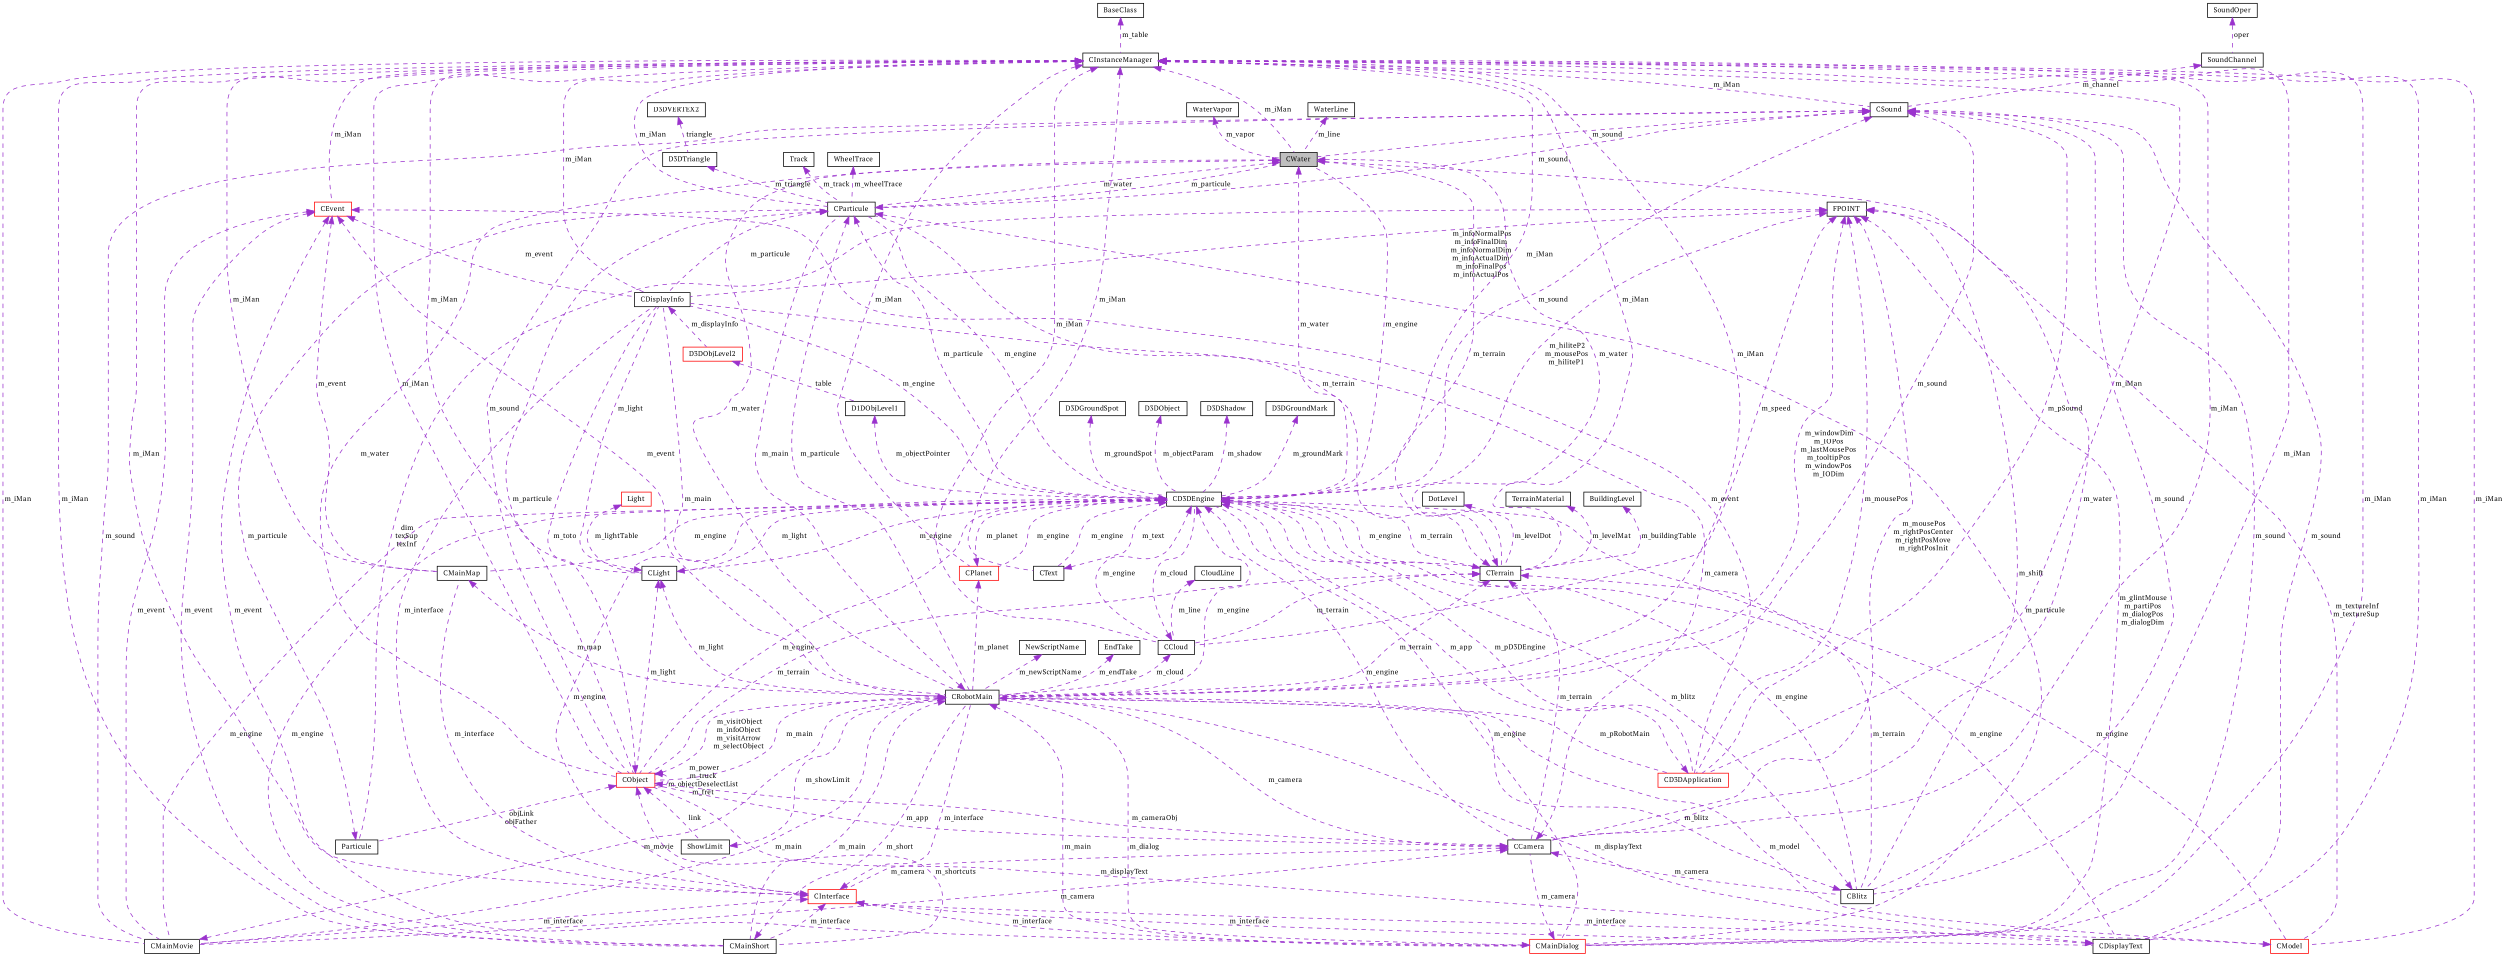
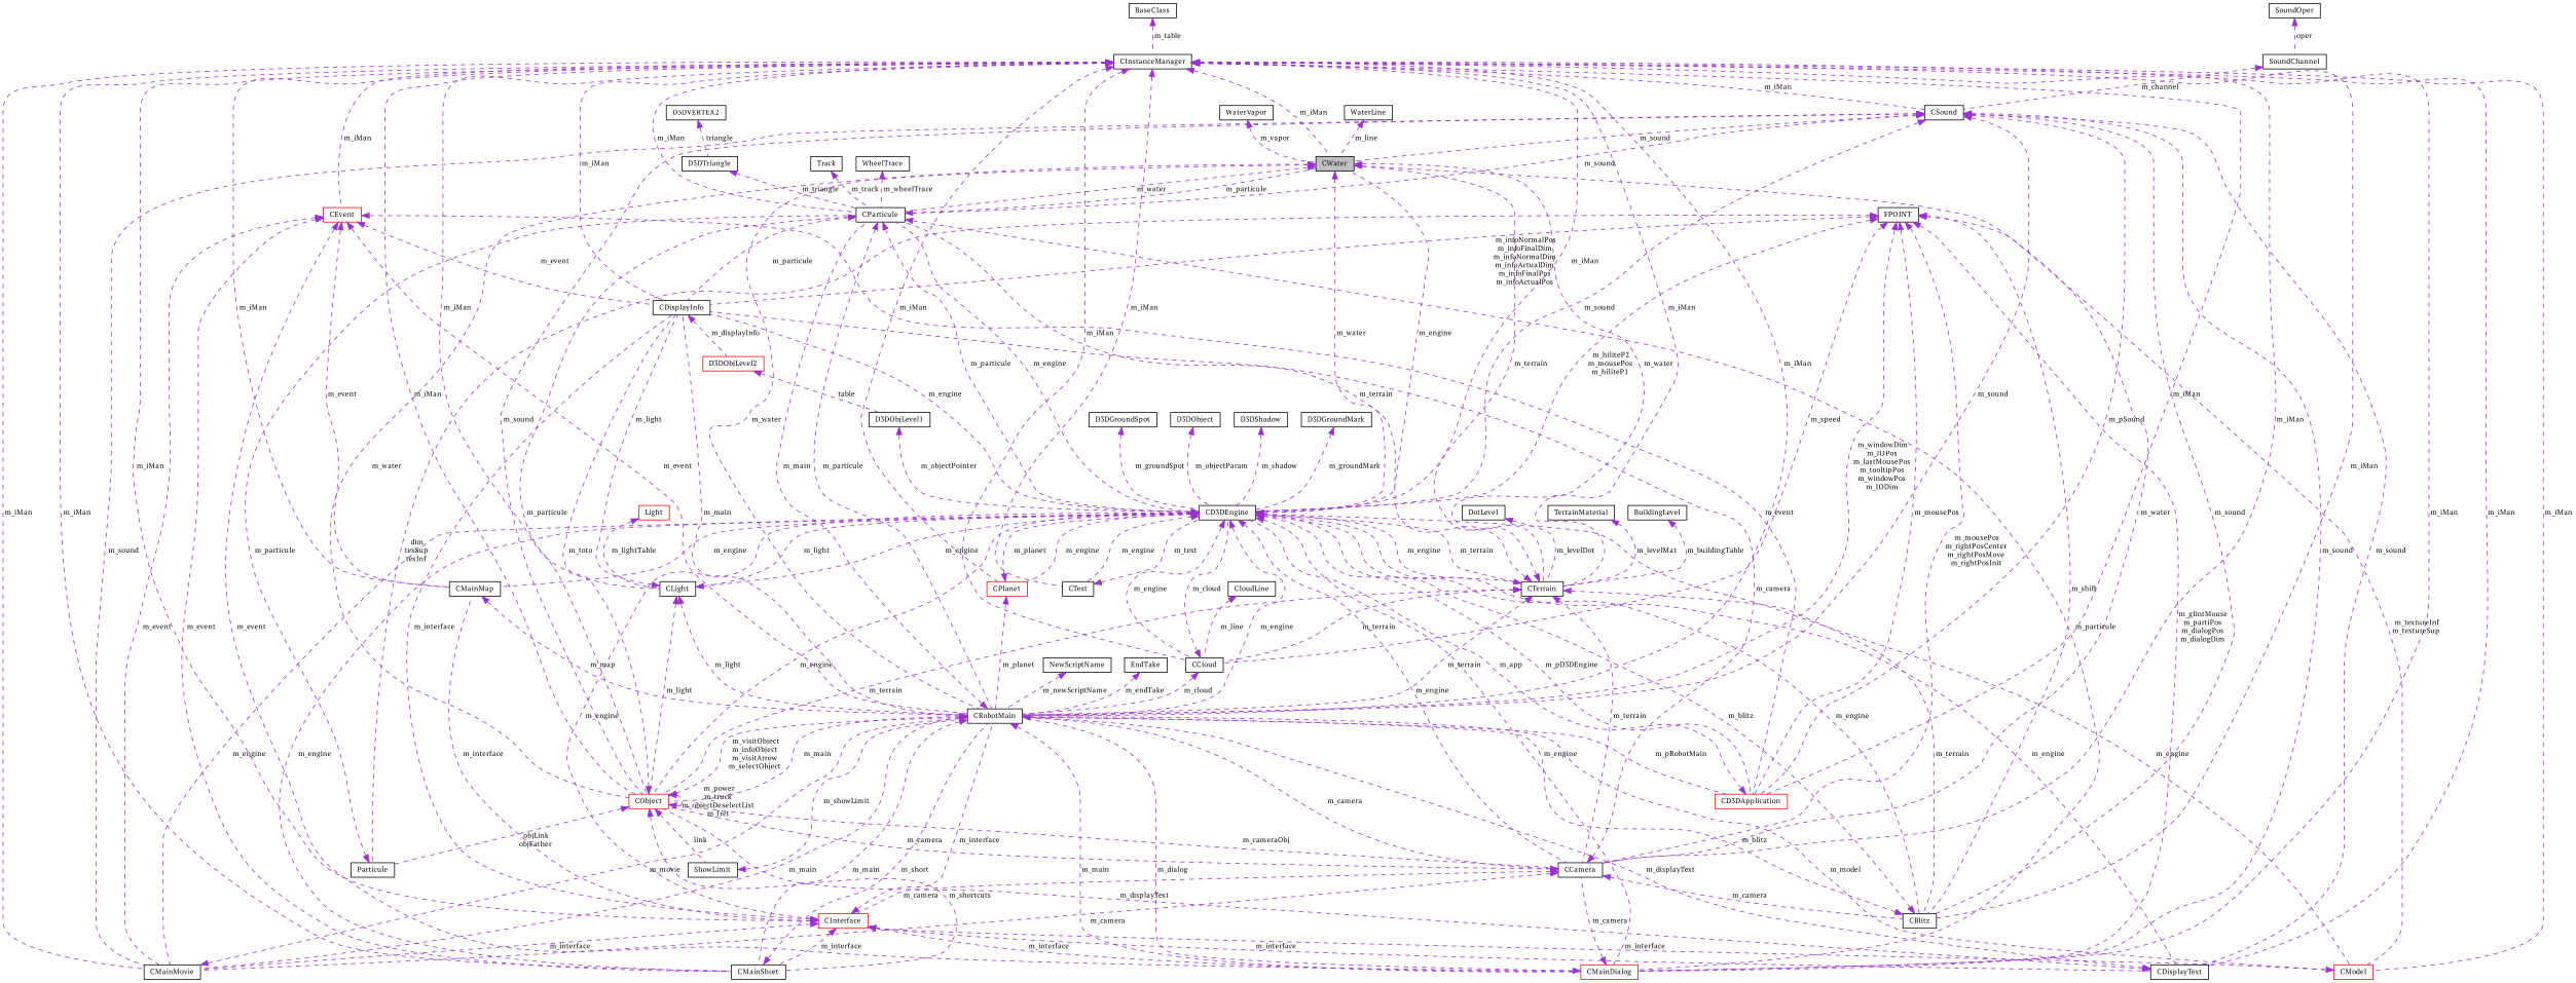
  digraph {
    fontname="PT Serif"
    node [color=black fillcolor=white fontname="PT Serif" fontsize=10 shape=record style=filled]
    edge [color=darkorchid3 dir=back fontname="PT Serif" fontsize=10 labelfontname=Helvetica labelfontsize=10 style=dashed]
    n1 [fillcolor=grey75 fontcolor=black height=0.2 label=CWater width=0.4]
    n2 [height=0.2 label=CParticule width=0.4]
    n3 [height=0.2 label=CRobotMain width=0.4]
    n4 [color=red height=0.2 label=CObject width=0.4]
    n5 [height=0.2 label=CD3DEngine width=0.4]
    n6 [height=0.2 label=CCamera width=0.4]
    n7 [height=0.2 label=CTerrain width=0.4]
    n8 [color=red height=0.2 label=CMainDialog width=0.4]
    n9 [height=0.2 label=CDisplayInfo width=0.4]
    n10 [color=red height=0.2 label=CD3DApplication width=0.4]
    n11 [height=0.2 label=CMainMovie width=0.4]
    n12 [height=0.2 label=CMainShort width=0.4]
    n13 [height=0.2 label=ShowLimit width=0.4]
    n14 [height=0.2 label=Particule width=0.4]
    n15 [height=0.2 label=CLight width=0.4]
    n16 [height=0.2 label=CBlitz width=0.4]
    n17 [height=0.2 label=CCloud width=0.4]
    n18 [color=red height=0.2 label=CPlanet width=0.4]
    n19 [height=0.2 label=CText width=0.4]
    n20 [height=0.2 label=CDisplayText width=0.4]
    n21 [color=red height=0.2 label=CInterface width=0.4]
    n22 [color=red height=0.2 label=CModel width=0.4]
    n23 [height=0.2 label=CMainMap width=0.4]
    n24 [color=red height=0.2 label=D3DObjLevel2 width=0.4]
    n25 [color=red height=0.2 label=Light width=0.4]
    n26 [height=0.2 label=CInstanceManager width=0.4]
    n27 [height=0.2 label=CSound width=0.4]
    n28 [color=red height=0.2 label=CEvent width=0.4]
    n29 [height=0.2 label=BaseClass width=0.4]
    n30 [height=0.2 label=D3DGroundMark width=0.4]
    n31 [height=0.2 label=TerrainMaterial width=0.4]
    n32 [height=0.2 label=BuildingLevel width=0.4]
    n33 [height=0.2 label=DotLevel width=0.4]
    n34 [height=0.2 label=FPOINT width=0.4]
    n35 [height=0.2 label=SoundChannel width=0.4]
    n36 [height=0.2 label=SoundOper width=0.4]
-   n37 [height=0.2 label=D1DObjLevel1 width=0.4]
+   n37 [height=0.2 label=D3DObjLevel1 width=0.4]
    n38 [height=0.2 label=CloudLine width=0.4]
    n39 [height=0.2 label=D3DGroundSpot width=0.4]
    n40 [height=0.2 label=D3DObject width=0.4]
    n41 [height=0.2 label=D3DShadow width=0.4]
    n42 [height=0.2 label=NewScriptName width=0.4]
    n43 [height=0.2 label=EndTake width=0.4]
    n44 [height=0.2 label=Track width=0.4]
    n45 [height=0.2 label=D3DTriangle width=0.4]
    n46 [height=0.2 label=D3DVERTEX2 width=0.4]
    n47 [height=0.2 label=WheelTrace width=0.4]
    n48 [height=0.2 label=WaterLine width=0.4]
    n49 [height=0.2 label=WaterVapor width=0.4]
    n1 -> n2 [label=" m_water"]
    n1 -> n3 [label=" m_water"]
    n1 -> n4 [label=" m_water"]
    n1 -> n5 [label=" m_water"]
    n1 -> n6 [label=" m_water"]
    n1 -> n7 [label=" m_water"]
    n2 -> n1 [label=" m_particule"]
    n2 -> n3 [label=" m_particule"]
    n2 -> n4 [label=" m_particule"]
    n2 -> n5 [label=" m_particule"]
    n2 -> n8 [label=" m_particule"]
    n2 -> n9 [label=" m_particule"]
    n3 -> n2 [label=" m_main"]
    n3 -> n4 [label=" m_main"]
    n3 -> n8 [label=" m_main"]
    n3 -> n9 [label=" m_main"]
    n3 -> n10 [label=" m_pRobotMain"]
    n3 -> n11 [label=" m_main"]
    n3 -> n12 [label=" m_main"]
    n4 -> n3 [label=" m_visitObject\nm_infoObject\nm_visitArrow\nm_selectObject"]
    n4 -> n4 [label=" m_power\nm_truck\nm_objectDeselectList\nm_fret"]
    n4 -> n6 [label=" m_cameraObj"]
    n4 -> n9 [label=" m_toto"]
    n4 -> n12 [label=" m_shortcuts"]
    n4 -> n13 [label=" link"]
    n4 -> n14 [label=" objLink\nobjFather"]
    n5 -> n1 [label=" m_engine"]
    n5 -> n2 [label=" m_engine"]
    n5 -> n3 [label=" m_engine"]
    n5 -> n4 [label=" m_engine"]
    n5 -> n6 [label=" m_engine"]
    n5 -> n7 [label=" m_engine"]
    n5 -> n8 [label=" m_engine"]
    n5 -> n9 [label=" m_engine"]
    n5 -> n10 [label=" m_pD3DEngine"]
    n5 -> n11 [label=" m_engine"]
    n5 -> n12 [label=" m_engine"]
    n5 -> n15 [label=" m_engine"]
    n5 -> n16 [label=" m_engine"]
    n5 -> n17 [label=" m_engine"]
    n5 -> n18 [label=" m_engine"]
    n5 -> n19 [label=" m_engine"]
    n5 -> n20 [label=" m_engine"]
    n5 -> n21 [label=" m_engine"]
    n5 -> n22 [label=" m_engine"]
    n5 -> n23 [label=" m_engine"]
    n6 -> n3 [label=" m_camera"]
-   n6 -> n4 [label=" m_app"]
+   n6 -> n4 [label=" m_camera"]
    n6 -> n9 [label=" m_camera"]
    n6 -> n11 [label=" m_camera"]
    n6 -> n16 [label=" m_camera"]
    n6 -> n21 [label=" m_camera"]
    n7 -> n1 [label=" m_terrain"]
    n7 -> n2 [label=" m_terrain"]
    n7 -> n3 [label=" m_terrain"]
    n7 -> n4 [label=" m_terrain"]
    n7 -> n5 [label=" m_terrain"]
    n7 -> n6 [label=" m_terrain"]
    n7 -> n16 [label=" m_terrain"]
    n7 -> n17 [label=" m_terrain"]
    n8 -> n3 [label=" m_dialog"]
    n8 -> n6 [label=" m_camera"]
    n9 -> n24 [label=" m_displayInfo"]
    n10 -> n5 [label=" m_app"]
    n11 -> n3 [label=" m_movie"]
    n12 -> n3 [label=" m_short"]
    n13 -> n3 [label=" m_showLimit"]
    n14 -> n2 [label=" m_particule"]
    n15 -> n3 [label=" m_light"]
    n15 -> n4 [label=" m_light"]
    n15 -> n5 [label=" m_light"]
    n15 -> n9 [label=" m_light"]
    n16 -> n3 [label=" m_blitz"]
    n16 -> n5 [label=" m_blitz"]
    n17 -> n3 [label=" m_cloud"]
    n17 -> n5 [label=" m_cloud"]
    n18 -> n3 [label=" m_planet"]
    n18 -> n5 [label=" m_planet"]
    n19 -> n5 [label=" m_text"]
    n20 -> n3 [label=" m_displayText"]
    n20 -> n4 [label=" m_displayText"]
    n21 -> n3 [label=" m_interface"]
    n21 -> n8 [label=" m_interface"]
    n21 -> n9 [label=" m_interface"]
    n21 -> n11 [label=" m_interface"]
    n21 -> n12 [label=" m_interface"]
    n21 -> n20 [label=" m_interface"]
    n21 -> n22 [label=" m_interface"]
    n21 -> n23 [label=" m_interface"]
    n22 -> n3 [label=" m_model"]
    n23 -> n3 [label=" m_map"]
    n24 -> n37 [label=" table"]
    n25 -> n15 [label=" m_lightTable"]
    n26 -> n1 [label=" m_iMan"]
    n26 -> n2 [label=" m_iMan"]
    n26 -> n3 [label=" m_iMan"]
    n26 -> n4 [label=" m_iMan"]
    n26 -> n5 [label=" m_iMan"]
    n26 -> n6 [label=" m_iMan"]
    n26 -> n7 [label=" m_iMan"]
    n26 -> n8 [label=" m_iMan"]
    n26 -> n9 [label=" m_iMan"]
    n26 -> n10 [label=" m_iMan"]
    n26 -> n11 [label=" m_iMan"]
    n26 -> n12 [label=" m_iMan"]
    n26 -> n15 [label=" m_iMan"]
    n26 -> n16 [label=" m_iMan"]
    n26 -> n17 [label=" m_iMan"]
    n26 -> n18 [label=" m_iMan"]
    n26 -> n19 [label=" m_iMan"]
    n26 -> n20 [label=" m_iMan"]
    n26 -> n21 [label=" m_iMan"]
    n26 -> n22 [label=" m_iMan"]
    n26 -> n23 [label=" m_iMan"]
    n26 -> n27 [label=" m_iMan"]
    n26 -> n28 [label=" m_iMan"]
    n27 -> n1 [label=" m_sound"]
    n27 -> n2 [label=" m_sound"]
    n27 -> n3 [label=" m_sound"]
    n27 -> n4 [label=" m_sound"]
    n27 -> n5 [label=" m_sound"]
    n27 -> n8 [label=" m_sound"]
    n27 -> n10 [label=" m_pSound"]
    n27 -> n11 [label=" m_sound"]
    n27 -> n16 [label=" m_sound"]
    n27 -> n20 [label=" m_sound"]
    n28 -> n3 [label=" m_event"]
    n28 -> n8 [label=" m_event"]
    n28 -> n9 [label=" m_event"]
    n28 -> n10 [label=" m_event"]
    n28 -> n11 [label=" m_event"]
    n28 -> n12 [label=" m_event"]
    n28 -> n23 [label=" m_event"]
    n29 -> n26 [label=" m_table"]
    n30 -> n5 [label=" m_groundMark"]
    n31 -> n7 [label=" m_levelMat"]
    n32 -> n7 [label=" m_buildingTable"]
    n33 -> n7 [label=" m_levelDot"]
    n34 -> n3 [label=" m_windowDim\nm_IOPos\nm_lastMousePos\nm_tooltipPos\nm_windowPos\nm_IODim"]
    n34 -> n5 [label=" m_hiliteP2\nm_mousePos\nm_hiliteP1"]
    n34 -> n6 [label=" m_mousePos\nm_rightPosCenter\nm_rightPosMove\nm_rightPosInit"]
    n34 -> n8 [label=" m_glintMouse\nm_partiPos\nm_dialogPos\nm_dialogDim"]
    n34 -> n9 [label=" m_infoNormalPos\nm_infoFinalDim\nm_infoNormalDim\nm_infoActualDim\nm_infoFinalPos\nm_infoActualPos"]
    n34 -> n10 [label=" m_mousePos"]
    n34 -> n14 [label=" dim\ntexSup\ntexInf"]
    n34 -> n16 [label=" m_shift"]
    n34 -> n17 [label=" m_speed"]
    n34 -> n22 [label=" m_textureInf\nm_textureSup"]
    n35 -> n27 [label=" m_channel"]
    n36 -> n35 [label=" oper"]
    n37 -> n5 [label=" m_objectPointer"]
    n38 -> n17 [label=" m_line"]
    n39 -> n5 [label=" m_groundSpot"]
    n40 -> n5 [label=" m_objectParam"]
    n41 -> n5 [label=" m_shadow"]
    n42 -> n3 [label=" m_newScriptName"]
    n43 -> n3 [label=" m_endTake"]
    n44 -> n2 [label=" m_track"]
    n45 -> n2 [label=" m_triangle"]
    n46 -> n45 [label=" triangle"]
    n47 -> n2 [label=" m_wheelTrace"]
    n48 -> n1 [label=" m_line"]
    n49 -> n1 [label=" m_vapor"]
  }
